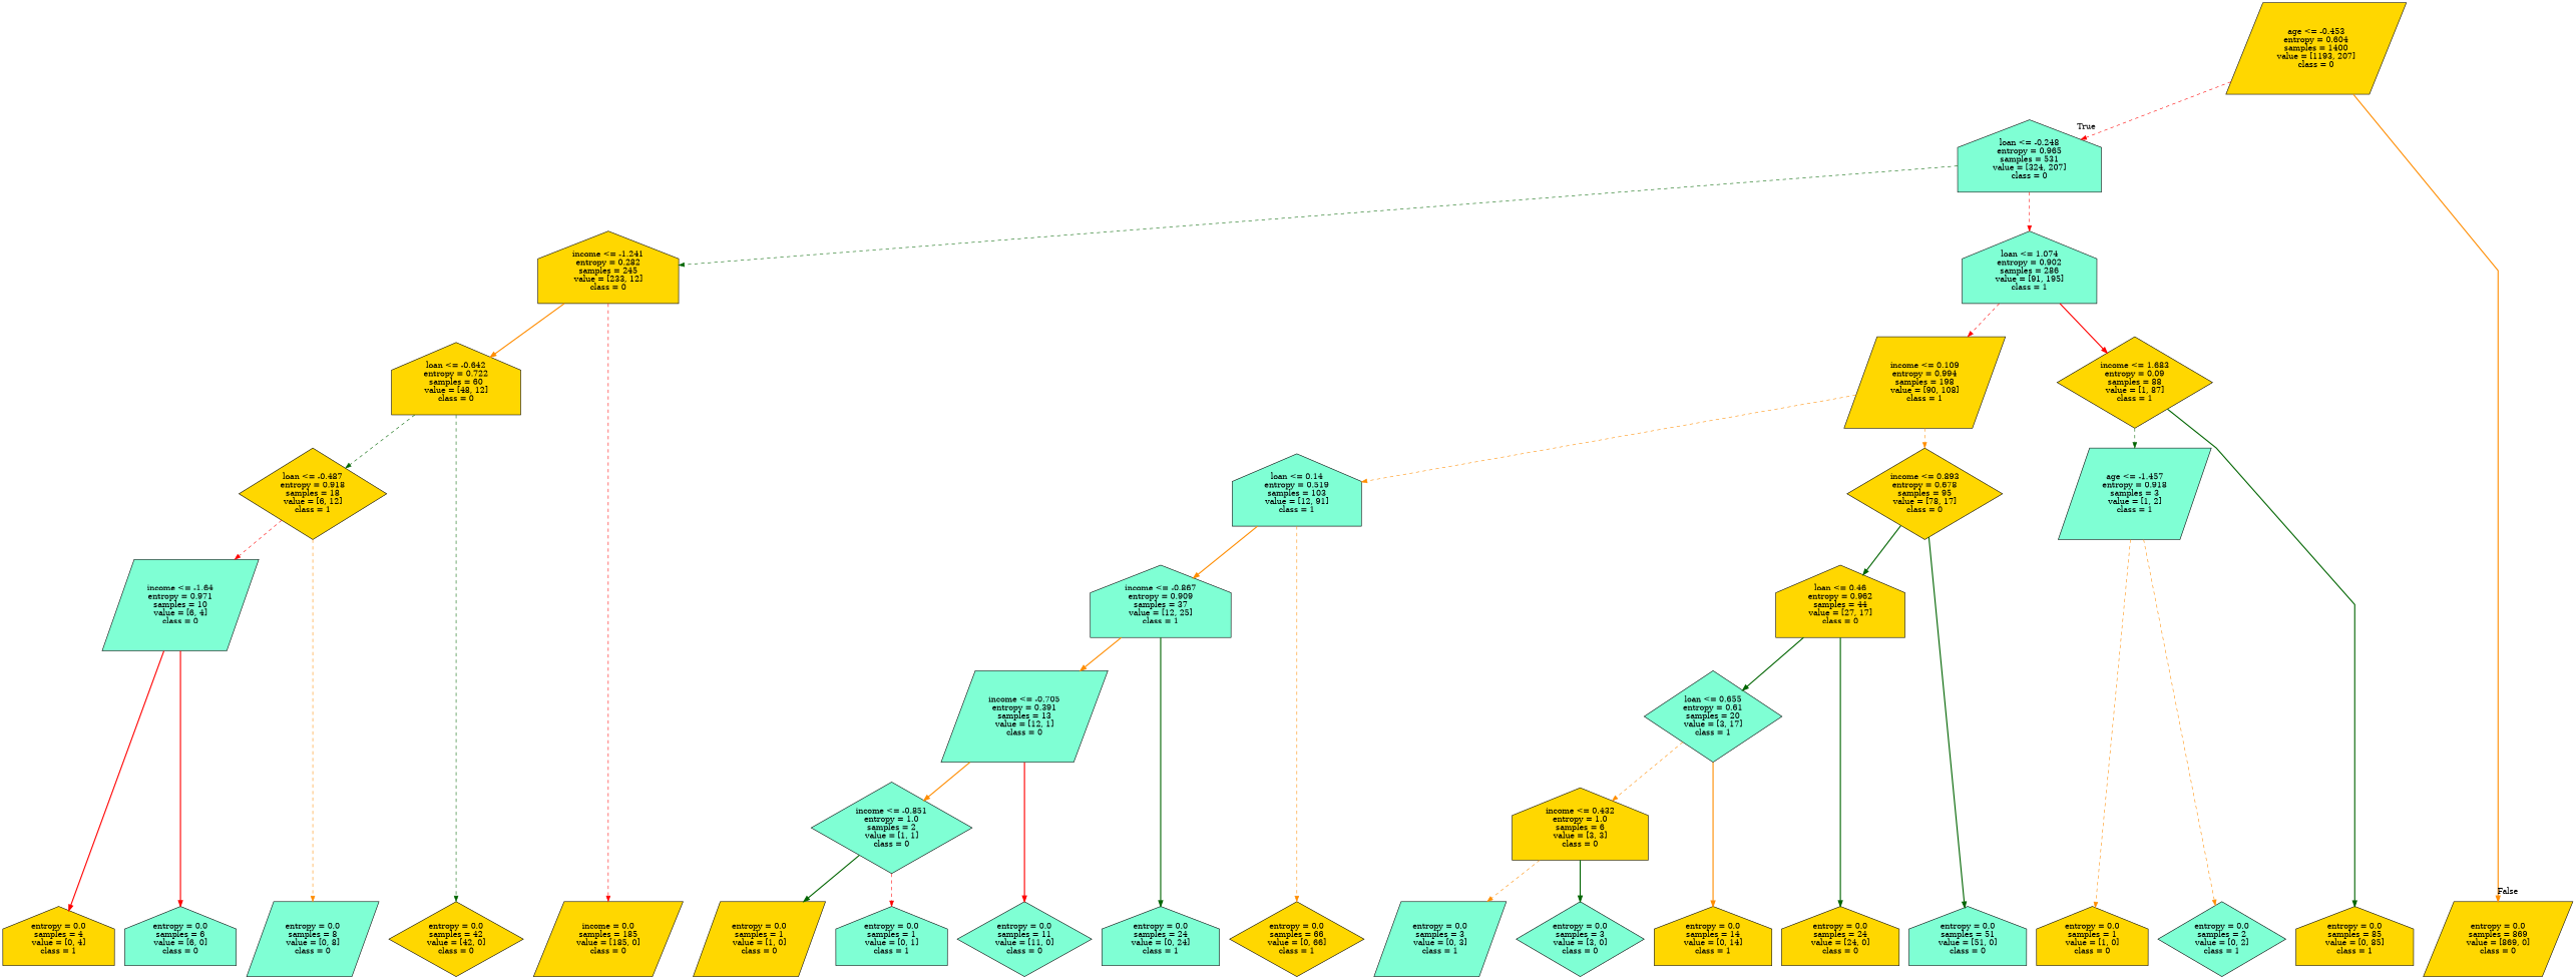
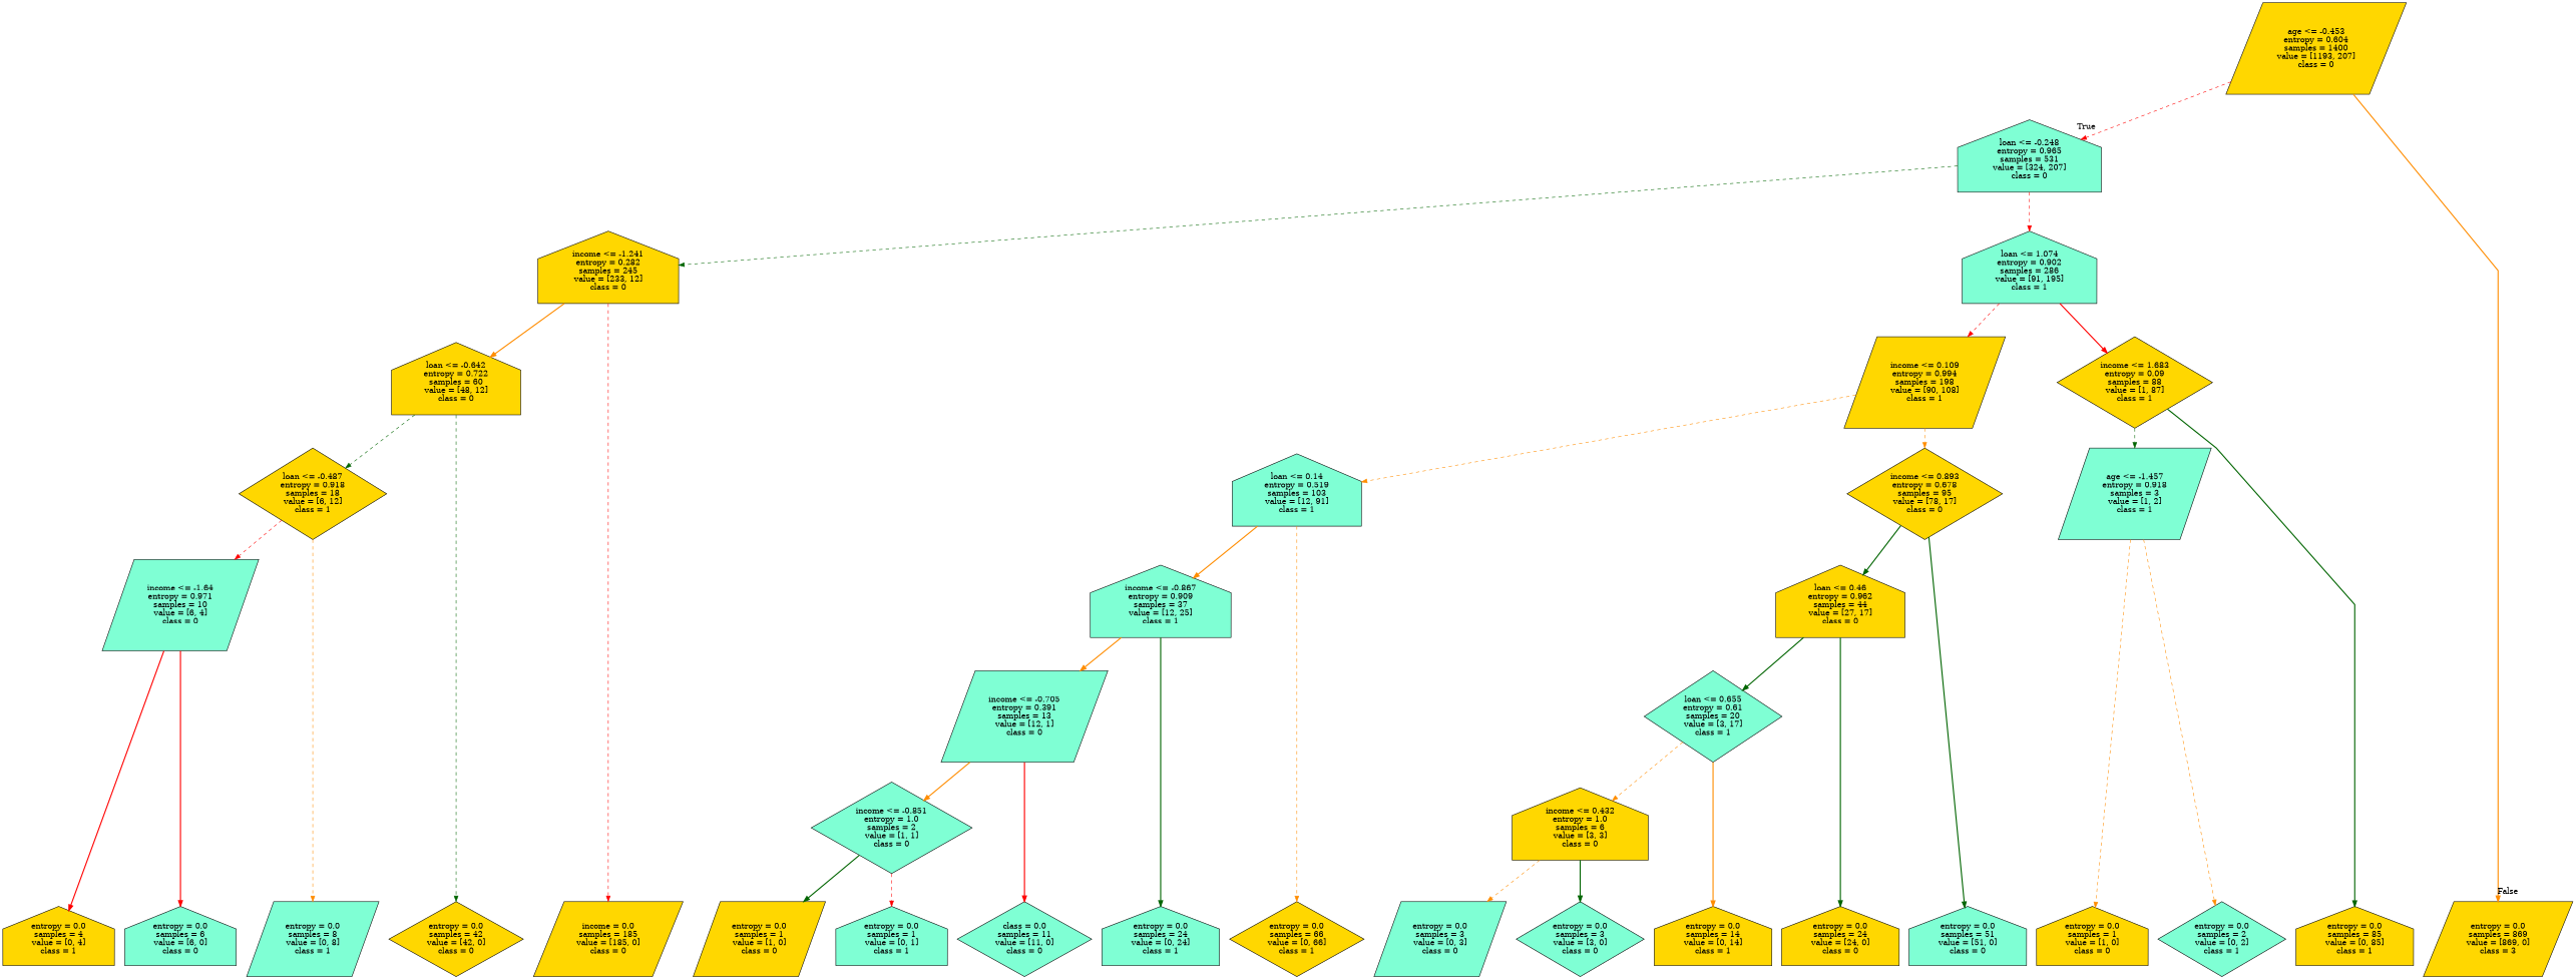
  digraph {
    ranksep=equally
    splines=polyline
    node [color=black fillcolor=gold shape=house style=filled]
    edge [color=darkorange style=dashed]
    n1 [label="age <= -0.453\nentropy = 0.604\nsamples = 1400\nvalue = [1193, 207]\nclass = 0" shape=parallelogram]
    n2 [fillcolor=aquamarine label="loan <= -0.248\nentropy = 0.965\nsamples = 531\nvalue = [324, 207]\nclass = 0"]
    n3 [label="income <= -1.241\nentropy = 0.282\nsamples = 245\nvalue = [233, 12]\nclass = 0"]
    n4 [fillcolor=aquamarine label="loan <= 1.074\nentropy = 0.902\nsamples = 286\nvalue = [91, 195]\nclass = 1"]
    n5 [label="loan <= -0.642\nentropy = 0.722\nsamples = 60\nvalue = [48, 12]\nclass = 0"]
    n6 [label="income <= 0.109\nentropy = 0.994\nsamples = 198\nvalue = [90, 108]\nclass = 1" shape=parallelogram]
    n7 [label="income <= 1.683\nentropy = 0.09\nsamples = 88\nvalue = [1, 87]\nclass = 1" shape=diamond]
    n8 [label="loan <= -0.487\nentropy = 0.918\nsamples = 18\nvalue = [6, 12]\nclass = 1" shape=diamond]
    n9 [fillcolor=aquamarine label="loan <= 0.14\nentropy = 0.519\nsamples = 103\nvalue = [12, 91]\nclass = 1"]
    n10 [label="income <= 0.893\nentropy = 0.678\nsamples = 95\nvalue = [78, 17]\nclass = 0" shape=diamond]
    n11 [fillcolor=aquamarine label="age <= -1.457\nentropy = 0.918\nsamples = 3\nvalue = [1, 2]\nclass = 1" shape=parallelogram]
    n12 [fillcolor=aquamarine label="income <= -1.64\nentropy = 0.971\nsamples = 10\nvalue = [6, 4]\nclass = 0" shape=parallelogram]
    n13 [fillcolor=aquamarine label="income <= -0.867\nentropy = 0.909\nsamples = 37\nvalue = [12, 25]\nclass = 1"]
    n14 [label="loan <= 0.46\nentropy = 0.962\nsamples = 44\nvalue = [27, 17]\nclass = 0"]
    n15 [fillcolor=aquamarine label="income <= -0.705\nentropy = 0.391\nsamples = 13\nvalue = [12, 1]\nclass = 0" shape=parallelogram]
    n16 [fillcolor=aquamarine label="loan <= 0.655\nentropy = 0.61\nsamples = 20\nvalue = [3, 17]\nclass = 1" shape=diamond]
    n17 [fillcolor=aquamarine label="income <= -0.851\nentropy = 1.0\nsamples = 2\nvalue = [1, 1]\nclass = 0" shape=diamond]
    n18 [label="income <= 0.432\nentropy = 1.0\nsamples = 6\nvalue = [3, 3]\nclass = 0"]
    n19 [label="entropy = 0.0\nsamples = 42\nvalue = [42, 0]\nclass = 0" shape=diamond]
    n20 [label="entropy = 0.0\nsamples = 4\nvalue = [0, 4]\nclass = 1"]
    n21 [fillcolor=aquamarine label="entropy = 0.0\nsamples = 6\nvalue = [6, 0]\nclass = 0"]
-   n22 [fillcolor=aquamarine label="entropy = 0.0\nsamples = 8\nvalue = [0, 8]\nclass = 0" shape=parallelogram]
+   n22 [fillcolor=aquamarine label="entropy = 0.0\nsamples = 8\nvalue = [0, 8]\nclass = 1" shape=parallelogram]
    n23 [label="income = 0.0\nsamples = 185\nvalue = [185, 0]\nclass = 0" shape=parallelogram]
    n24 [fillcolor=aquamarine label="entropy = 0.0\nsamples = 24\nvalue = [0, 24]\nclass = 1"]
    n25 [label="entropy = 0.0\nsamples = 1\nvalue = [1, 0]\nclass = 0" shape=parallelogram]
    n26 [fillcolor=aquamarine label="entropy = 0.0\nsamples = 1\nvalue = [0, 1]\nclass = 1"]
-   n27 [fillcolor=aquamarine label="entropy = 0.0\nsamples = 11\nvalue = [11, 0]\nclass = 0" shape=diamond]
+   n27 [fillcolor=aquamarine label="class = 0.0\nsamples = 11\nvalue = [11, 0]\nclass = 0" shape=diamond]
    n28 [label="entropy = 0.0\nsamples = 66\nvalue = [0, 66]\nclass = 1" shape=diamond]
    n29 [label="entropy = 0.0\nsamples = 24\nvalue = [24, 0]\nclass = 0"]
-   n30 [fillcolor=aquamarine label="entropy = 0.0\nsamples = 3\nvalue = [0, 3]\nclass = 1" shape=parallelogram]
+   n30 [fillcolor=aquamarine label="entropy = 0.0\nsamples = 3\nvalue = [0, 3]\nclass = 0" shape=parallelogram]
    n31 [fillcolor=aquamarine label="entropy = 0.0\nsamples = 3\nvalue = [3, 0]\nclass = 0" shape=diamond]
    n32 [label="entropy = 0.0\nsamples = 14\nvalue = [0, 14]\nclass = 1"]
    n33 [fillcolor=aquamarine label="entropy = 0.0\nsamples = 51\nvalue = [51, 0]\nclass = 0"]
    n34 [label="entropy = 0.0\nsamples = 85\nvalue = [0, 85]\nclass = 1"]
    n35 [label="entropy = 0.0\nsamples = 1\nvalue = [1, 0]\nclass = 0"]
    n36 [fillcolor=aquamarine label="entropy = 0.0\nsamples = 2\nvalue = [0, 2]\nclass = 1" shape=diamond]
-   n37 [label="entropy = 0.0\nsamples = 869\nvalue = [869, 0]\nclass = 0" shape=parallelogram]
+   n37 [label="entropy = 0.0\nsamples = 869\nvalue = [869, 0]\nclass = 3" shape=parallelogram]
    subgraph sub_1 {
      rank=same
      n1
    }
    subgraph sub_2 {
      rank=same
      n2
    }
    subgraph sub_3 {
      rank=same
      n3
      n4
    }
    subgraph sub_4 {
      rank=same
      n5
      n6
      n7
    }
    subgraph sub_5 {
      rank=same
      n8
      n9
      n10
      n11
    }
    subgraph sub_6 {
      rank=same
      n12
      n13
      n14
    }
    subgraph sub_7 {
      rank=same
      n15
      n16
    }
    subgraph sub_8 {
      rank=same
      n17
      n18
    }
    subgraph sub_9 {
      rank=same
      n19
      n20
      n21
      n22
      n23
      n24
      n25
      n26
      n27
      n28
      n29
      n30
      n31
      n32
      n33
      n34
      n35
      n36
      n37
    }
    n1 -> n2 [color=red headlabel=True labelangle=45 labeldistance=2.5]
    n1 -> n37 [headlabel=False labelangle=-45 labeldistance=2.5 style=bold]
    n2 -> n3 [color=darkgreen]
    n2 -> n4 [color=red]
    n3 -> n5 [style=bold]
    n3 -> n23 [color=red]
    n4 -> n6 [color=red]
    n4 -> n7 [color=red style=bold]
    n5 -> n8 [color=darkgreen]
    n5 -> n19 [color=darkgreen]
    n6 -> n9
    n6 -> n10
    n7 -> n11 [color=darkgreen]
    n7 -> n34 [color=darkgreen style=bold]
    n8 -> n12 [color=red]
    n8 -> n22
    n9 -> n13 [style=bold]
    n9 -> n28
    n10 -> n14 [color=darkgreen style=bold]
    n10 -> n33 [color=darkgreen style=bold]
    n11 -> n35
    n11 -> n36
    n12 -> n20 [color=red style=bold]
    n12 -> n21 [color=red style=bold]
    n13 -> n15 [style=bold]
    n13 -> n24 [color=darkgreen style=bold]
    n14 -> n16 [color=darkgreen style=bold]
    n14 -> n29 [color=darkgreen style=bold]
    n15 -> n17 [style=bold]
    n15 -> n27 [color=red style=bold]
    n16 -> n18
    n16 -> n32 [style=bold]
    n17 -> n25 [color=darkgreen style=bold]
    n17 -> n26 [color=red]
    n18 -> n30
    n18 -> n31 [color=darkgreen style=bold]
  }
